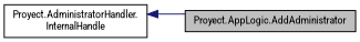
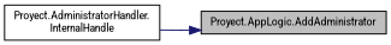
  digraph {
    rankdir=RL
    fontname="Roboto Condensed"
    node [color=black fontname="Roboto Condensed" fontsize=10 shape=record style=filled]
    n1 [fillcolor=grey75 fontcolor=black height=0.2 label="Proyect.AppLogic.AddAdministrator" width=0.4]
    n2 [fillcolor=white height=0.2 label="Proyect.AdministratorHandler.\lInternalHandle" width=0.4]
-   n2 -> n1 [color=midnightblue dir=back fontname="Roboto Condensed" fontsize=10 labelfontname=Helvetica labelfontsize=10 style=solid]
+   n1 -> n2 [color=midnightblue dir=back fontname="Roboto Condensed" fontsize=10 labelfontname=Helvetica labelfontsize=10 style=solid]
  }
